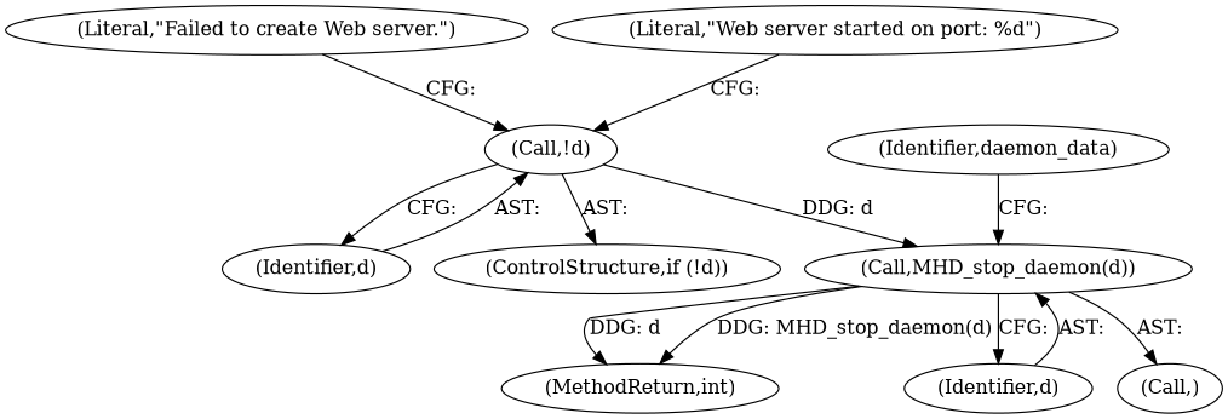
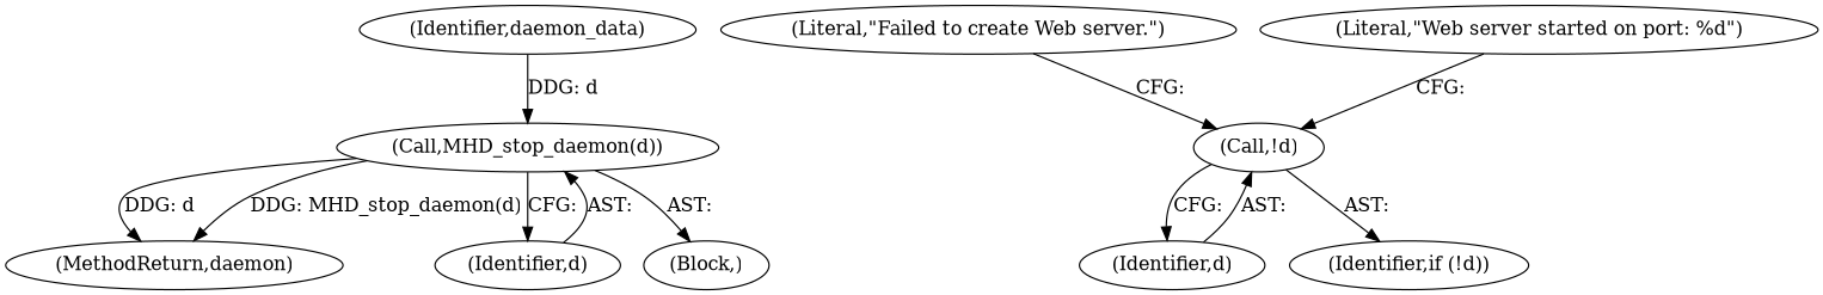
  digraph {
    n1 [label="(Call,MHD_stop_daemon(d))"]
-   n2 [label="(MethodReturn,int)"]
+   n2 [label="(MethodReturn,daemon)"]
    n3 [label="(Identifier,d)"]
-   n4 [label="(Call,)"]
+   n4 [label="(Block,)"]
    n5 [label="(Call,!d)"]
    n6 [label="(Identifier,d)"]
-   n7 [label="(ControlStructure,if (!d))"]
+   n7 [label="(Identifier,if (!d))"]
    n8 [label="(Literal,\"Failed to create Web server.\")"]
    n9 [label="(Literal,\"Web server started on port: %d\")"]
    n10 [label="(Identifier,daemon_data)"]
    n1 -> n2 [label="DDG: d"]
    n1 -> n2 [label="DDG: MHD_stop_daemon(d)"]
    n1 -> n3 [label="CFG: "]
    n1 -> n4 [label="AST: "]
    n3 -> n1 [label="AST: "]
-   n5 -> n1 [label="DDG: d"]
    n5 -> n6 [label="CFG: "]
    n5 -> n7 [label="AST: "]
    n6 -> n5 [label="AST: "]
    n8 -> n5 [label="CFG: "]
    n9 -> n5 [label="CFG: "]
-   n10 -> n1 [label="CFG: "]
+   n10 -> n1 [label="DDG: d"]
  }
